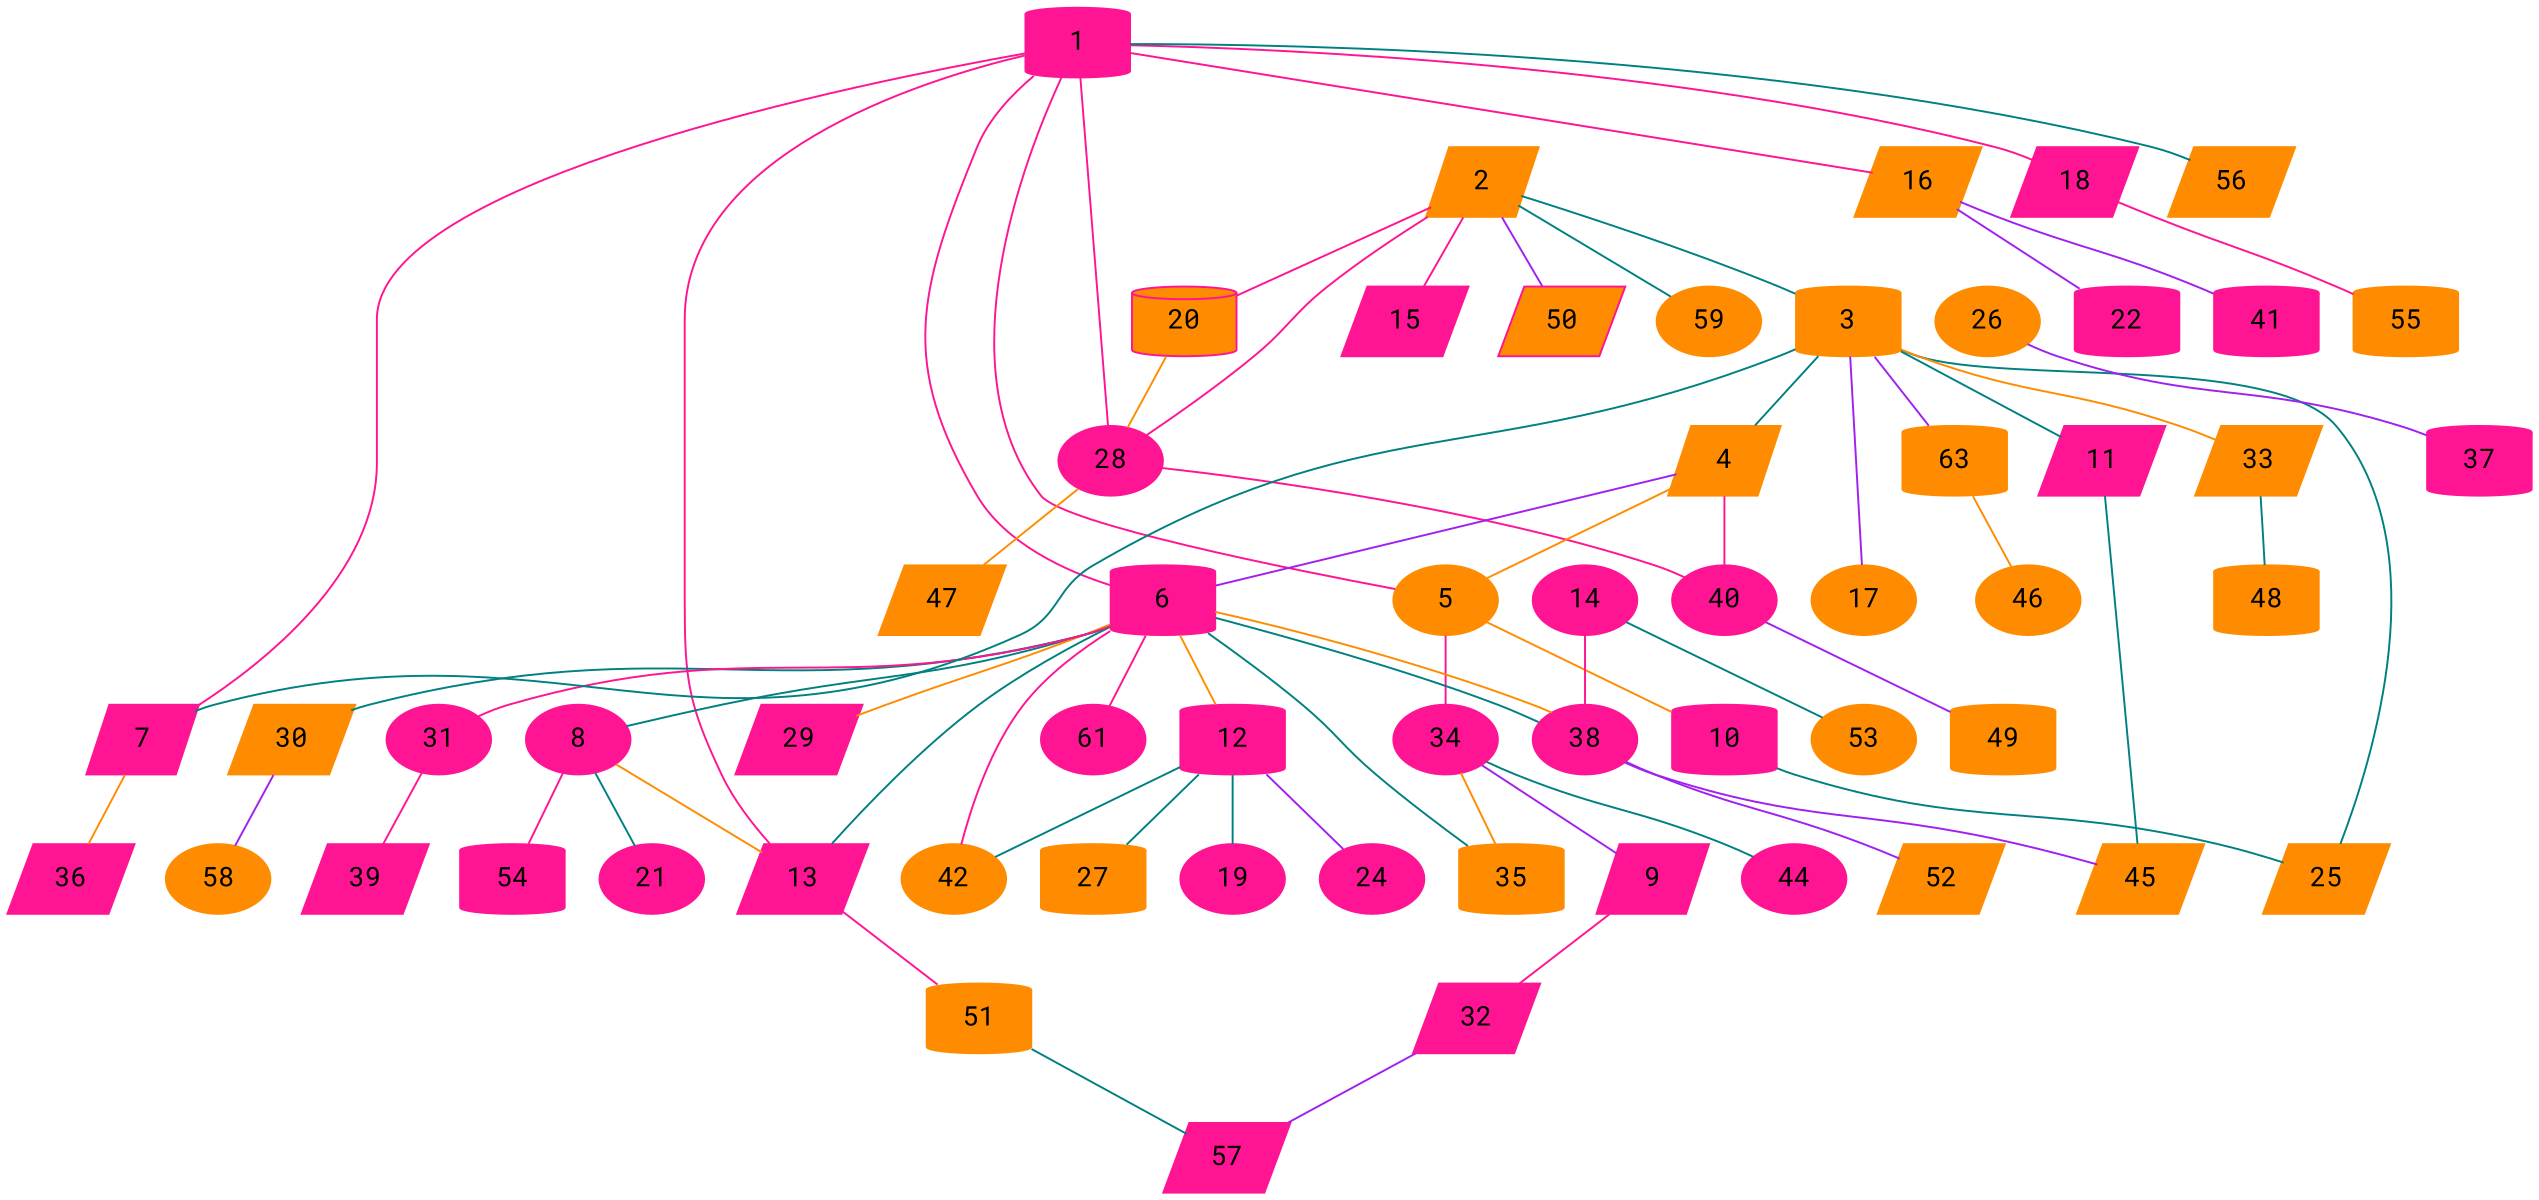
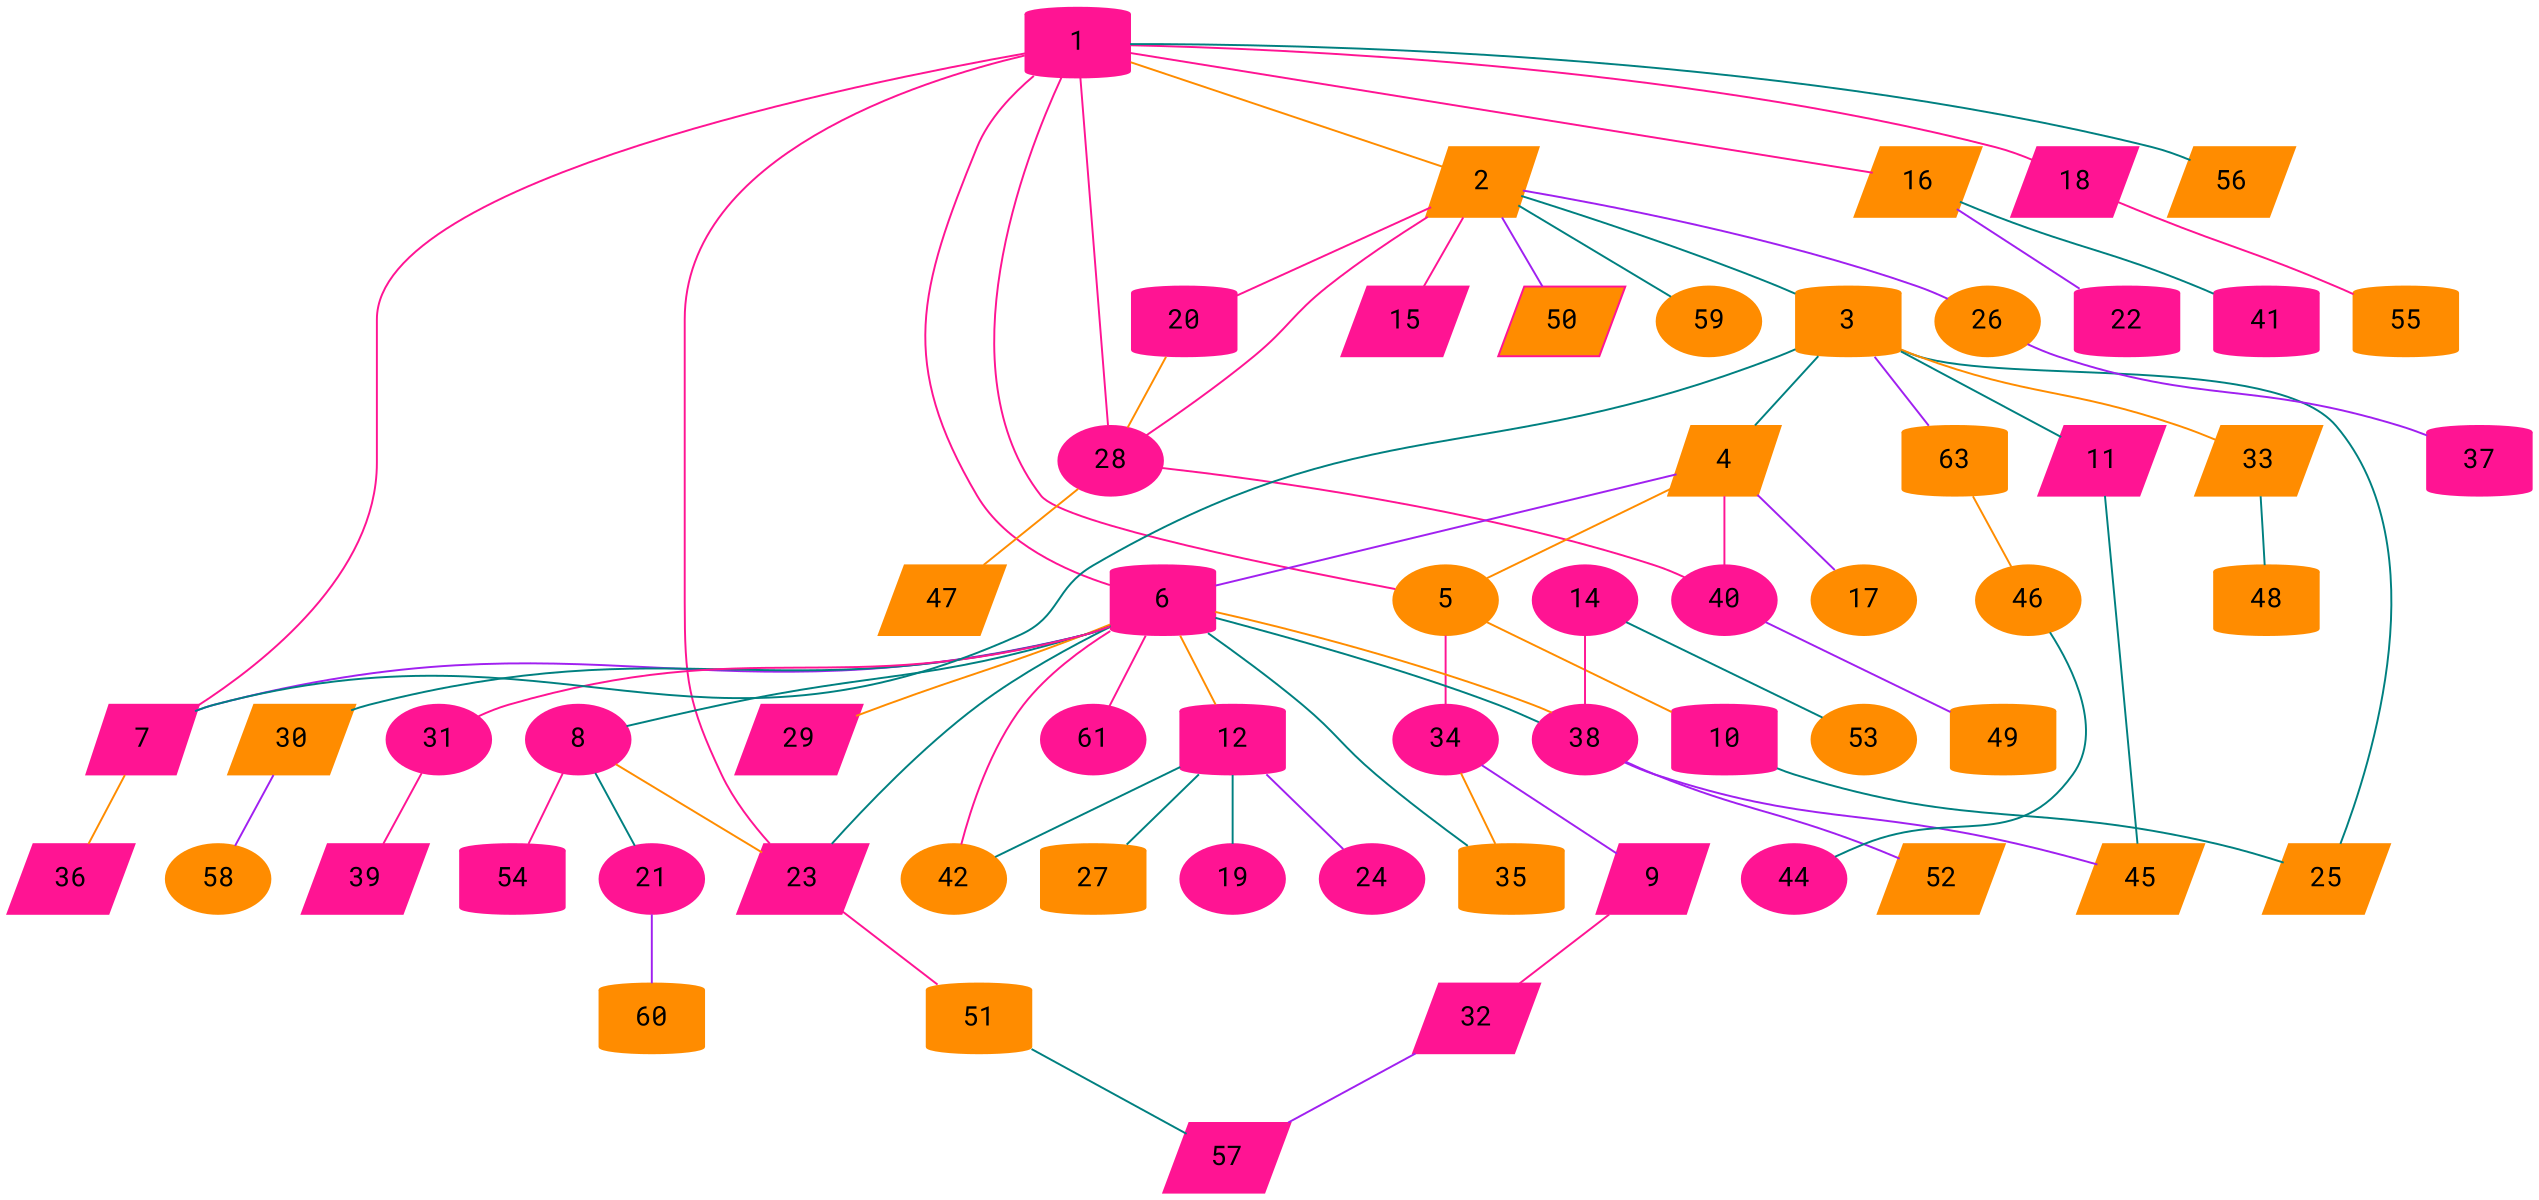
  graph {
    fontname="Roboto Mono"
    node [color=deeppink fontname="Roboto Mono" shape=parallelogram style=filled]
    edge [color=deeppink fontname="Roboto Mono"]
    1 [shape=cylinder]
    2 [color=darkorange]
    5 [color=darkorange shape=ellipse]
    6 [shape=cylinder]
    7
    16 [color=darkorange]
    18
-   23 [label=13]
+   23
    28 [shape=ellipse]
    56 [color=darkorange]
    3 [color=darkorange shape=cylinder]
    15
-   20 [shape=cylinder fillcolor=darkorange]
+   20 [shape=cylinder]
    26 [color=darkorange shape=ellipse]
    50 [fillcolor=darkorange]
    59 [color=darkorange shape=ellipse]
    10 [shape=cylinder]
    34 [shape=ellipse]
    8 [shape=ellipse]
    12 [shape=cylinder]
    29
    30 [color=darkorange]
    31 [shape=ellipse]
    35 [color=darkorange shape=cylinder]
    38 [shape=ellipse]
    42 [color=darkorange shape=ellipse]
    61 [shape=ellipse]
    36
    22 [shape=cylinder]
    41 [shape=cylinder]
    55 [color=darkorange shape=cylinder]
    51 [color=darkorange shape=cylinder]
    40 [shape=ellipse]
    47 [color=darkorange]
    4 [color=darkorange]
    11
    17 [color=darkorange shape=ellipse]
    25 [color=darkorange]
    33 [color=darkorange]
    n40 [color=darkorange label=63 shape=cylinder]
    37 [shape=cylinder]
    45 [color=darkorange]
    48 [color=darkorange shape=cylinder]
    46 [color=darkorange shape=ellipse]
    49 [color=darkorange shape=cylinder]
    9
    32
    44 [shape=ellipse]
    54 [shape=cylinder]
    21 [shape=ellipse]
    19 [shape=ellipse]
    24 [shape=ellipse]
    27 [color=darkorange shape=cylinder]
    58 [color=darkorange shape=ellipse]
    39
    52 [color=darkorange]
+   60 [color=darkorange shape=cylinder]
    57
    14 [shape=ellipse]
    53 [color=darkorange shape=ellipse]
+   1 -- 2 [color=darkorange]
    1 -- 5
    1 -- 6
    1 -- 7
    1 -- 16
    1 -- 18
    1 -- 23
    1 -- 28
    1 -- 56 [color=teal]
    2 -- 28
    2 -- 3 [color=teal]
    2 -- 15
    2 -- 20
+   2 -- 26 [color=purple]
    2 -- 50 [color=purple]
    2 -- 59 [color=teal]
    5 -- 10 [color=darkorange]
    5 -- 34
+   6 -- 7 [color=purple]
    6 -- 23 [color=teal]
    6 -- 8 [color=teal]
    6 -- 12 [color=darkorange]
    6 -- 29 [color=darkorange]
    6 -- 30 [color=teal]
    6 -- 31
    6 -- 35 [color=teal]
    6 -- 38 [color=teal]
    6 -- 38 [color=darkorange]
    6 -- 42
    6 -- 61
    7 -- 36 [color=darkorange]
    16 -- 22 [color=purple]
-   16 -- 41 [color=purple]
+   16 -- 41 [color=teal]
    18 -- 55
    23 -- 51
    28 -- 40
    28 -- 47 [color=darkorange]
    3 -- 7 [color=teal]
    3 -- 4 [color=teal]
    3 -- 11 [color=teal]
-   3 -- 17 [color=purple]
+   4 -- 17 [color=purple]
    3 -- 25 [color=teal]
    3 -- 33 [color=darkorange]
    3 -- n40 [color=purple]
    20 -- 28 [color=darkorange]
    26 -- 37 [color=purple]
    10 -- 25 [color=teal]
    34 -- 35 [color=darkorange]
    34 -- 9 [color=purple]
-   34 -- 44 [color=teal]
+   46 -- 44 [color=teal]
    8 -- 23 [color=darkorange]
    8 -- 54
    8 -- 21 [color=teal]
    12 -- 42 [color=teal]
    12 -- 19 [color=teal]
    12 -- 24 [color=purple]
    12 -- 27 [color=teal]
    30 -- 58 [color=purple]
    31 -- 39
    38 -- 45 [color=purple]
    38 -- 52 [color=purple]
    51 -- 57 [color=teal]
    40 -- 49 [color=purple]
    4 -- 5 [color=darkorange]
    4 -- 6 [color=purple]
    4 -- 40
    11 -- 45 [color=teal]
    33 -- 48 [color=teal]
    n40 -- 46 [color=darkorange]
    9 -- 32
    32 -- 57 [color=purple]
+   21 -- 60 [color=purple]
    14 -- 38
    14 -- 53 [color=teal]
  }
